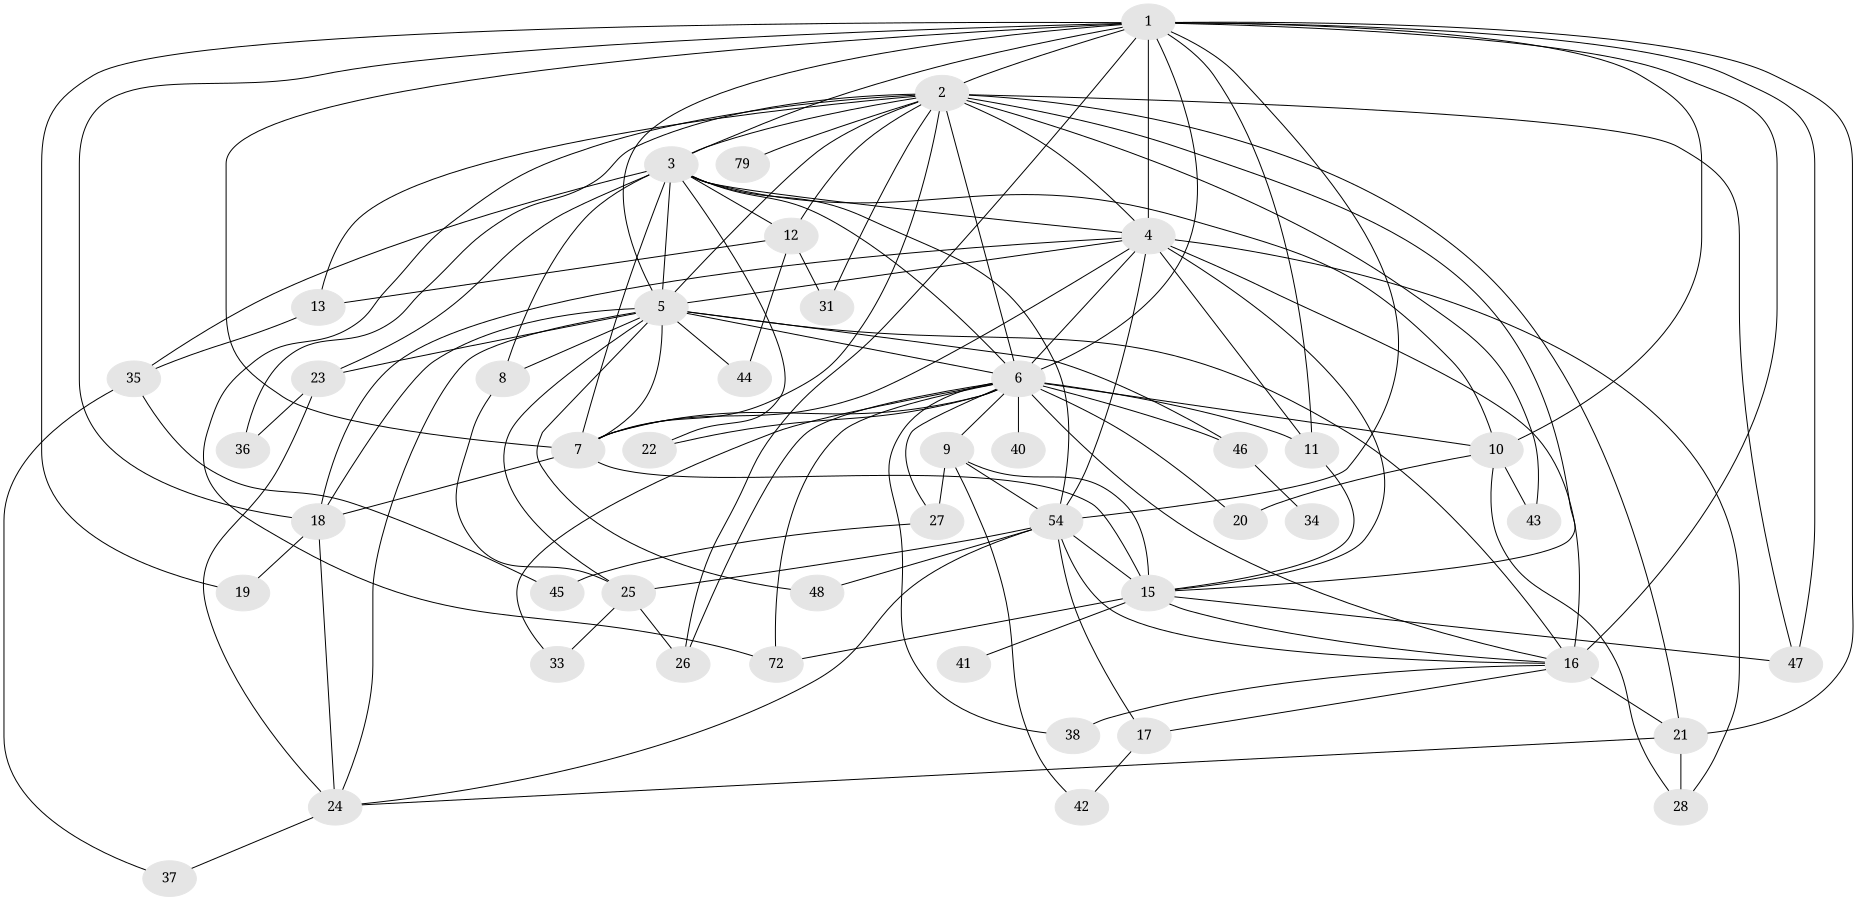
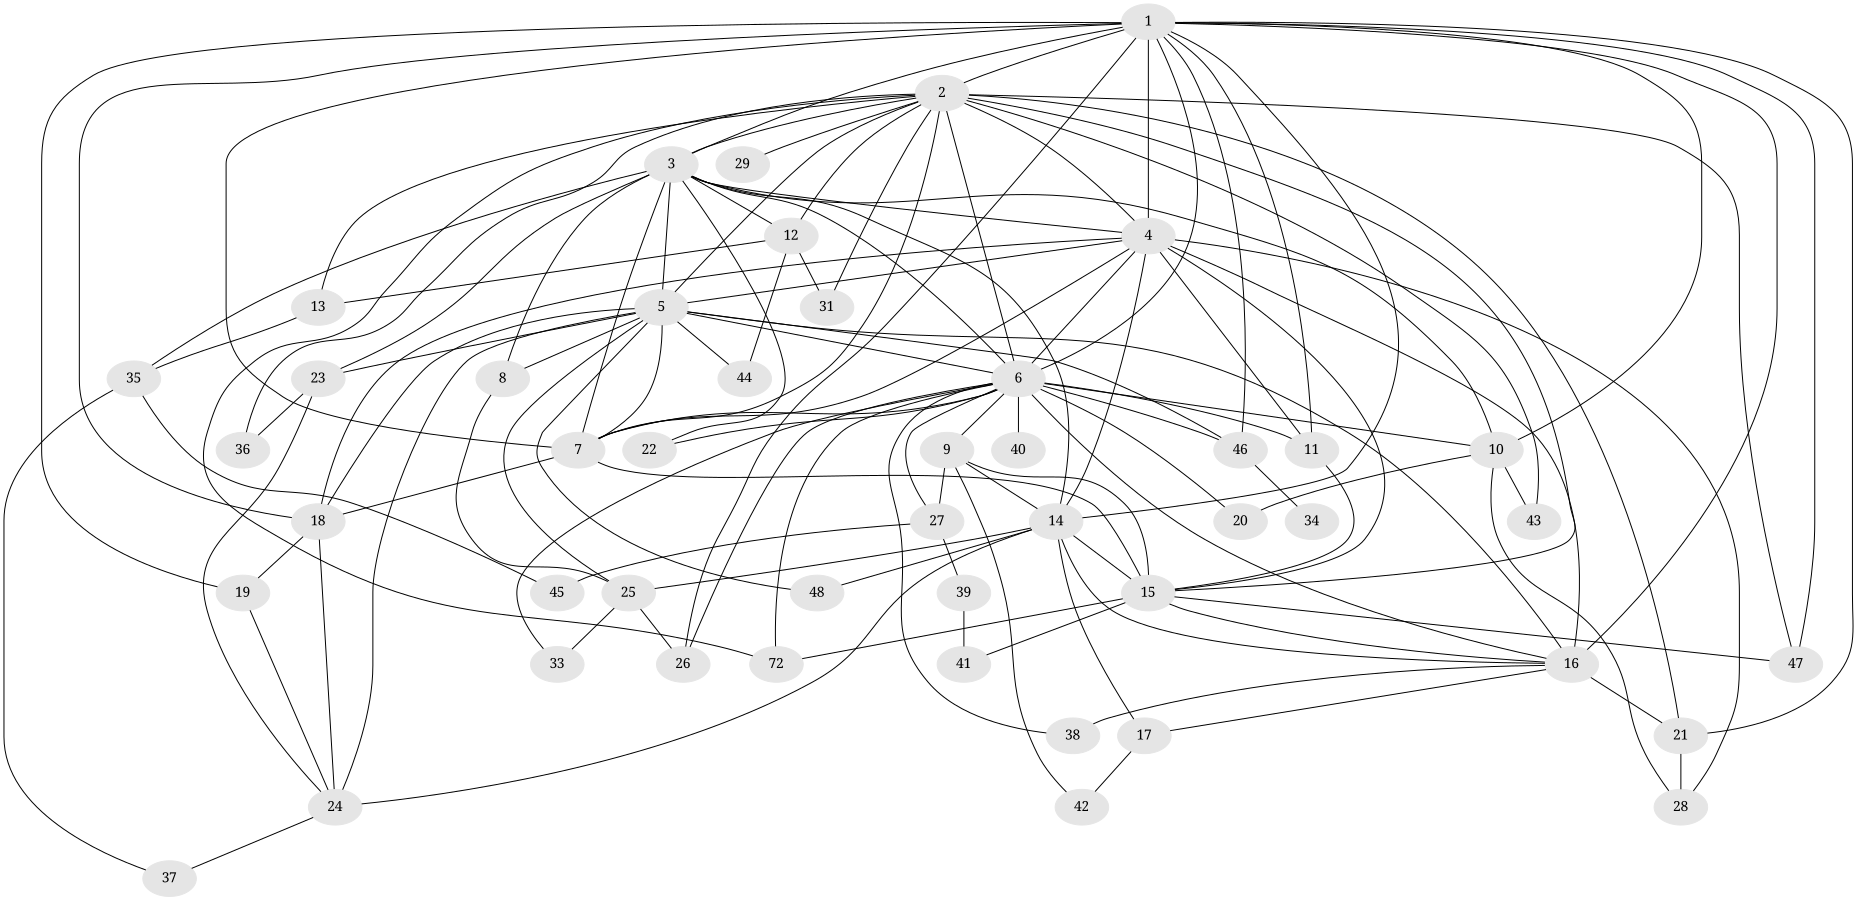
  graph {
    fontname="Noto Serif"
    node [color=gray90 fontname="Noto Serif" style=filled]
    edge [fontname="Noto Serif" weight=1.0]
    1
    2
    3
    4
    5
    6
    7
    10
    11
-   14 [label=54]
+   14
    16
    18
    19
    21
    26
    47
    12
    13
    15
-   29 [label=79]
+   29
    31
    n22 [label=72]
    36
    43
    8
    22
    23
    35
    28
    24
    25
    44
    46
    48
    9
    20
    27
    33
    38
    40
    17
    41
    37
    45
    34
    42
+   39
    1 -- 2 [weight=4.0]
    1 -- 3 [weight=2.0]
    1 -- 4 [weight=4.0]
-   1 -- 5 [weight=2.0]
+   1 -- 46 [weight=2.0]
    1 -- 6 [weight=3.0]
    1 -- 7 [weight=2.0]
    1 -- 10 [weight=2.0]
    1 -- 11
    1 -- 14
    1 -- 16
    1 -- 18
    1 -- 19
    1 -- 21
    1 -- 26 [weight=2.0]
    1 -- 47 [weight=2.0]
    2 -- 3 [weight=3.0]
    2 -- 4 [weight=4.0]
    2 -- 5 [weight=2.0]
    2 -- 6 [weight=2.0]
    2 -- 7 [weight=3.0]
    2 -- 21
    2 -- 47
    2 -- 12
    2 -- 13
    2 -- 15 [weight=3.0]
    2 -- 29
    2 -- 31
    2 -- n22
    2 -- 36
    2 -- 43
    3 -- 4 [weight=2.0]
    3 -- 5 [weight=2.0]
    3 -- 6
    3 -- 7
    3 -- 10
    3 -- 14 [weight=2.0]
    3 -- 12
    3 -- 8
    3 -- 22
    3 -- 23
    3 -- 35
    4 -- 5 [weight=2.0]
    4 -- 6 [weight=2.0]
    4 -- 7 [weight=2.0]
    4 -- 11
    4 -- 14 [weight=9.0]
    4 -- 16 [weight=6.0]
    4 -- 18
    4 -- 15 [weight=2.0]
    4 -- 28 [weight=2.0]
    5 -- 6
    5 -- 7
    5 -- 16
    5 -- 18
    5 -- 8
    5 -- 23
    5 -- 24
    5 -- 25
    5 -- 44
    5 -- 46
    5 -- 48
    6 -- 7
    6 -- 10
    6 -- 11
    6 -- 16
    6 -- 26
    6 -- n22
    6 -- 22
    6 -- 46
    6 -- 9
    6 -- 20
    6 -- 27
    6 -- 33
    6 -- 38
    6 -- 40
    7 -- 18
    7 -- 15 [weight=10.0]
    10 -- 43
    10 -- 28
    10 -- 20
    11 -- 15
    14 -- 16
    14 -- 15 [weight=3.0]
    14 -- 24
    14 -- 25
    14 -- 48
    14 -- 17
    16 -- 21
    16 -- 38
    16 -- 17
    18 -- 19
    18 -- 24
-   21 -- 24
+   19 -- 24
    21 -- 28 [weight=2.0]
    12 -- 13
    12 -- 31
    12 -- 44
    13 -- 35
    15 -- 16
    15 -- 47
    15 -- n22 [weight=2.0]
    15 -- 41
    8 -- 25
    23 -- 36
    23 -- 24
    35 -- 37
    35 -- 45
    24 -- 37
    25 -- 26
    25 -- 33
    46 -- 34
    9 -- 14
    9 -- 15
    9 -- 27
    9 -- 42
    27 -- 45
+   27 -- 39
    17 -- 42
+   39 -- 41
  }
